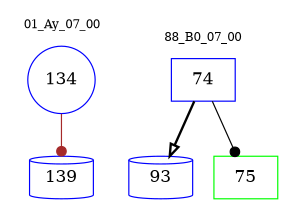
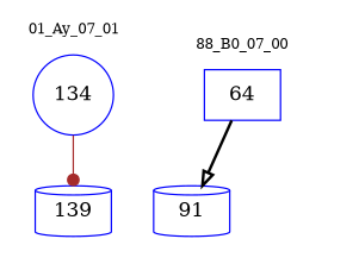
  digraph {
    node [color=blue shape=cylinder]
    edge [arrowhead=dot color=black style=solid]
    n1 [label=134 shape=circle]
    n2 [label=139]
-   n3 [label=74 shape=box]
-   n4 [label=93]
-   n5 [color=green label=75 shape=box]
+   n3 [label=64 shape=box]
+   n4 [label=91]
    subgraph cluster_1 {
      color=white
      fontsize=10
-     label="01_Ay_07_00"
+     label="01_Ay_07_01"
      n1
      n2
    }
    subgraph cluster_2 {
      color=white
      fontsize=10
      label="88_B0_07_00"
      n3
      n4
-     n5
    }
    n1 -> n2 [color=brown]
    n3 -> n4 [arrowhead=onormal style=bold]
-   n3 -> n5
  }
